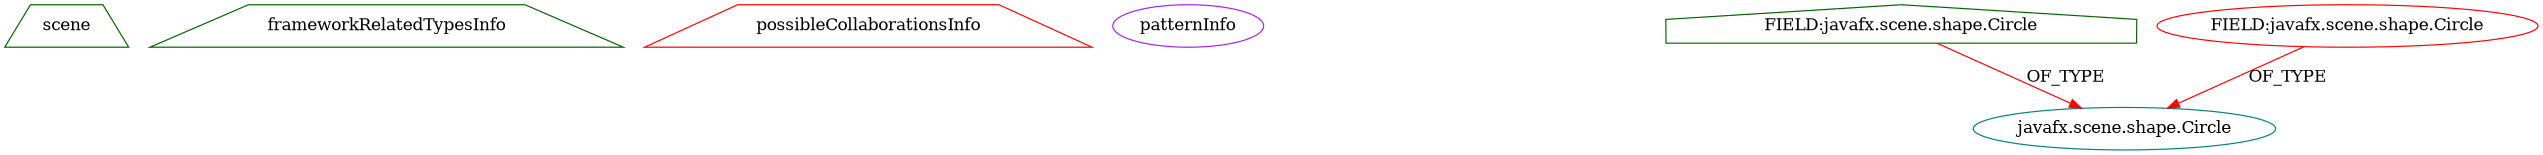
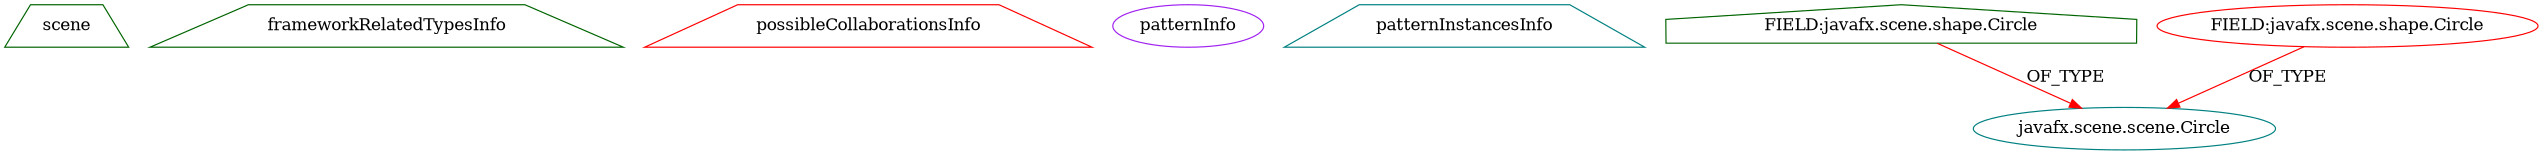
  digraph {
    node [color=darkgreen shape=trapezium]
    edge [color=red]
    n1 [category=pattern graphId=1173 isAnonymous=false label=scene possibleRelation=false]
    frameworkRelatedTypesInfo
    possibleCollaborationsInfo [color=red]
    patternInfo [color=purple frequency=4.0 patternRootClient=null shape=ellipse]
-   n6 [color=teal isFrameworkType=false label="javafx.scene.shape.Circle" shape=ellipse vertexType=FRAMEWORK_CLASS_TYPE]
+   patternInstancesInfo [0="MrLoNee-RadialFx~/MrLoNee-RadialFx/RadialFx-master/src/com/mrlonee/radialfx/moviemenu/RadialMovieMenu.java~RadialMovieMenu~969" 1="AMITCCILGITHUB-Contacts~/AMITCCILGITHUB-Contacts/Contacts-master/Contacts/src/org/apandey/preloader/Loading.java~Loading~34" 2="MrLoNee-RadialFx~/MrLoNee-RadialFx/RadialFx-master/src/com/mrlonee/radialfx/thermostat/NestNoCss.java~NestNoCss~985" 3="MrLoNee-RadialFx~/MrLoNee-RadialFx/RadialFx-master/src/com/mrlonee/radialfx/thermostat/Nest.java~Nest~992" color=teal]
+   n6 [color=teal isFrameworkType=false label="javafx.scene.scene.Circle" shape=ellipse vertexType=FRAMEWORK_CLASS_TYPE]
    n7 [isFrameworkType=false label="FIELD:javafx.scene.shape.Circle" shape=house vertexType=FIELD_DECLARATION]
    n8 [color=red isFrameworkType=false label="FIELD:javafx.scene.shape.Circle" shape=ellipse vertexType=FIELD_DECLARATION]
    n7 -> n6 [label=OF_TYPE]
    n8 -> n6 [label=OF_TYPE]
  }
